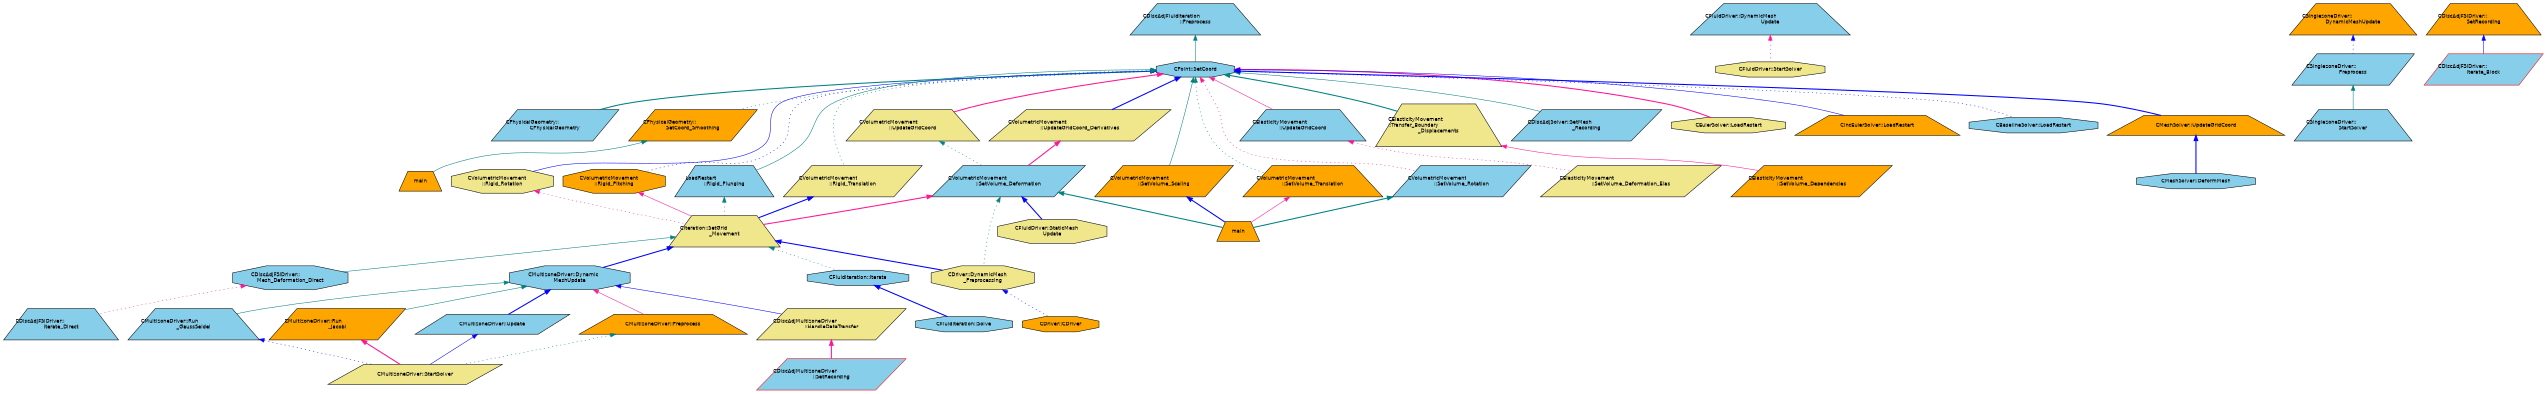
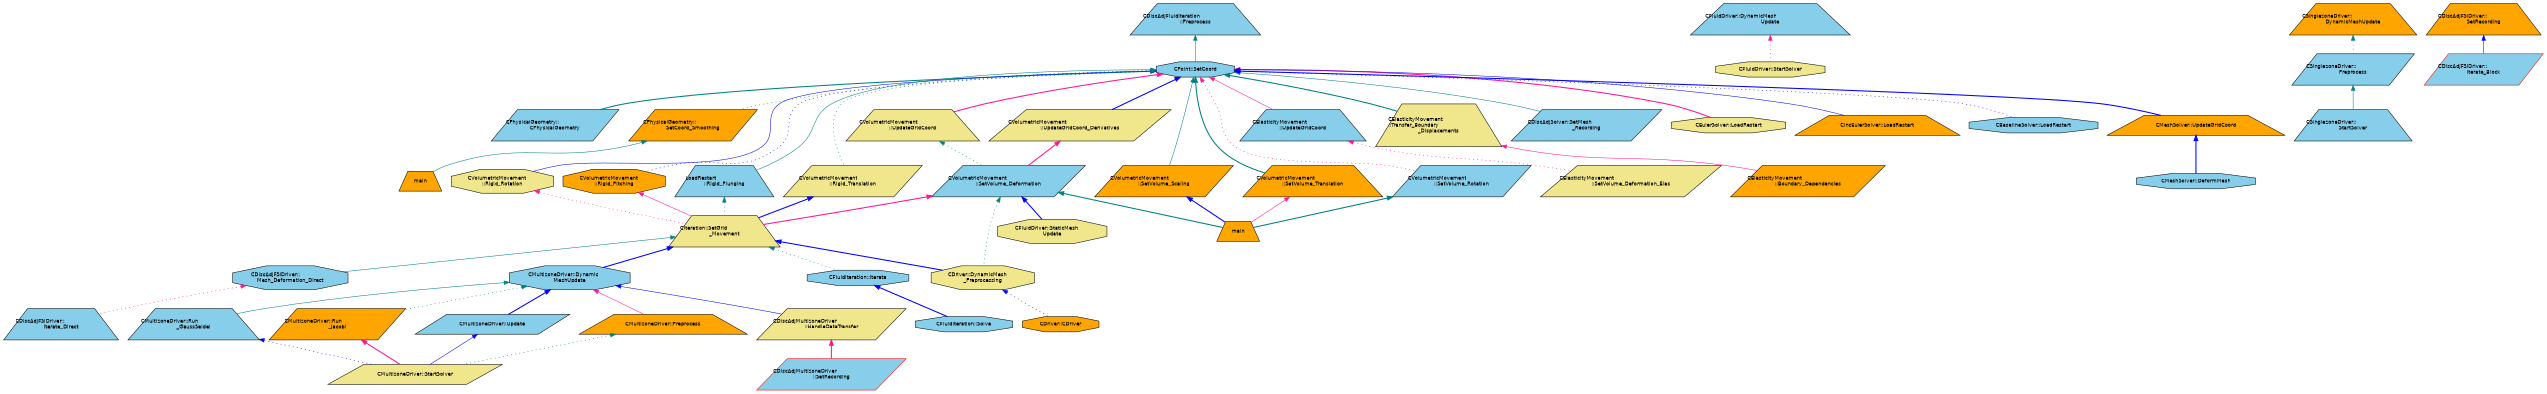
  digraph {
    rankdir=TB
    node [color=black fillcolor=skyblue fontname=Helvetica fontsize=10 shape=trapezium style=filled]
    edge [color=teal dir=back fontname=Helvetica fontsize=10 labelfontname=Helvetica labelfontsize=10 style=bold]
    n1 [fontcolor=black height=0.2 label="CPoint::SetCoord" shape=octagon width=0.4]
    n2 [height=0.2 label="CPhysicalGeometry::\lCPhysicalGeometry" shape=parallelogram width=0.4]
    n3 [fillcolor=orange height=0.2 label="CPhysicalGeometry::\lSetCoord_Smoothing" shape=parallelogram width=0.4]
    n4 [fillcolor=khaki height=0.2 label="CVolumetricMovement\l::UpdateGridCoord" width=0.4]
    n5 [fillcolor=khaki height=0.2 label="CVolumetricMovement\l::UpdateGridCoord_Derivatives" shape=parallelogram width=0.4]
    n6 [fillcolor=khaki height=0.2 label="CVolumetricMovement\l::Rigid_Rotation" shape=octagon width=0.4]
    n7 [fillcolor=orange height=0.2 label="CVolumetricMovement\l::Rigid_Pitching" shape=octagon width=0.4]
    n8 [height=0.2 label="LoadRestart\l::Rigid_Plunging" width=0.4]
    n9 [fillcolor=khaki height=0.2 label="CVolumetricMovement\l::Rigid_Translation" shape=parallelogram width=0.4]
    n10 [fillcolor=orange height=0.2 label="CVolumetricMovement\l::SetVolume_Scaling" shape=parallelogram width=0.4]
    n11 [fillcolor=orange height=0.2 label="CVolumetricMovement\l::SetVolume_Translation" width=0.4]
    n12 [height=0.2 label="CVolumetricMovement\l::SetVolume_Rotation" shape=parallelogram width=0.4]
    n13 [height=0.2 label="CElasticityMovement\l::UpdateGridCoord" width=0.4]
    n14 [fillcolor=khaki height=0.2 label="CElasticityMovement\l::Transfer_Boundary\l_Displacements" width=0.4]
    n15 [height=0.2 label="CDiscAdjSolver::SetMesh\l_Recording" shape=parallelogram width=0.4]
    n16 [fillcolor=khaki height=0.2 label="CEulerSolver::LoadRestart" shape=octagon width=0.4]
    n17 [fillcolor=orange height=0.2 label="CIncEulerSolver::LoadRestart" width=0.4]
    n18 [height=0.2 label="CBaselineSolver::LoadRestart" shape=octagon width=0.4]
    n19 [fillcolor=orange height=0.2 label="CMeshSolver::UpdateGridCoord" width=0.4]
    n20 [fillcolor=orange height=0.2 label=main width=0.4]
    n21 [height=0.2 label="CVolumetricMovement\l::SetVolume_Deformation" shape=parallelogram width=0.4]
    n22 [fillcolor=khaki height=0.2 label="CIteration::SetGrid\l_Movement" width=0.4]
    n23 [fillcolor=orange height=0.2 label=main width=0.4]
    n24 [fillcolor=khaki height=0.2 label="CElasticityMovement\l::SetVolume_Deformation_Elas" shape=parallelogram width=0.4]
-   n25 [fillcolor=orange height=0.2 label="CElasticityMovement\l::SetVolume_Dependencies" shape=parallelogram width=0.4]
+   n25 [fillcolor=orange height=0.2 label="CElasticityMovement\l::Boundary_Dependencies" shape=parallelogram width=0.4]
    n26 [height=0.2 label="CDiscAdjFluidIteration\l::Preprocess" width=0.4]
    n27 [height=0.2 label="CMeshSolver::DeformMesh" shape=octagon width=0.4]
    n28 [fillcolor=khaki height=0.2 label="CDriver::DynamicMesh\l_Preprocessing" shape=octagon width=0.4]
    n29 [fillcolor=khaki height=0.2 label="CFluidDriver::StaticMesh\lUpdate" shape=octagon width=0.4]
    n30 [fillcolor=orange height=0.2 label="CDriver::CDriver" shape=octagon width=0.4]
    n31 [height=0.2 label="CDiscAdjFSIDriver::\lMesh_Deformation_Direct" shape=octagon width=0.4]
    n32 [height=0.2 label="CMultizoneDriver::Dynamic\lMeshUpdate" shape=octagon width=0.4]
    n33 [height=0.2 label="CFluidIteration::Iterate" shape=octagon width=0.4]
    n34 [height=0.2 label="CFluidDriver::DynamicMesh\lUpdate" width=0.4]
    n35 [fillcolor=khaki height=0.2 label="CFluidDriver::StartSolver" shape=octagon width=0.4]
    n36 [height=0.2 label="CDiscAdjFSIDriver::\lIterate_Direct" width=0.4]
    n37 [fillcolor=khaki height=0.2 label="CDiscAdjMultizoneDriver\l::HandleDataTransfer" shape=parallelogram width=0.4]
    n38 [fillcolor=orange height=0.2 label="CMultizoneDriver::Preprocess" width=0.4]
    n39 [height=0.2 label="CMultizoneDriver::Run\l_GaussSeidel" width=0.4]
    n40 [fillcolor=orange height=0.2 label="CMultizoneDriver::Run\l_Jacobi" shape=parallelogram width=0.4]
    n41 [height=0.2 label="CMultizoneDriver::Update" shape=parallelogram width=0.4]
    n42 [fillcolor=orange height=0.2 label="CSinglezoneDriver::\lDynamicMeshUpdate" width=0.4]
    n43 [height=0.2 label="CSinglezoneDriver::\lPreprocess" shape=parallelogram width=0.4]
    n44 [height=0.2 label="CFluidIteration::Solve" shape=octagon width=0.4]
    n45 [fillcolor=orange height=0.2 label="CDiscAdjFSIDriver::\lSetRecording" width=0.4]
    n46 [color=red height=0.2 label="CDiscAdjFSIDriver::\lIterate_Block" shape=parallelogram width=0.4]
    n47 [color=red height=0.2 label="CDiscAdjMultizoneDriver\l::SetRecording" shape=parallelogram width=0.4]
    n48 [fillcolor=khaki height=0.2 label="CMultizoneDriver::StartSolver" shape=parallelogram width=0.4]
    n49 [height=0.2 label="CSinglezoneDriver::\lStartSolver" width=0.4]
    n1 -> n2
    n1 -> n3 [style=dotted]
    n1 -> n4 [color=deeppink]
    n1 -> n5 [color=blue]
    n1 -> n6 [color=blue style=solid]
    n1 -> n7 [color=blue style=dotted]
    n1 -> n8 [style=solid]
    n1 -> n9 [style=dotted]
    n1 -> n10 [style=solid]
-   n1 -> n11 [style=dotted]
+   n1 -> n11
    n1 -> n12 [color=deeppink style=dotted]
    n1 -> n13 [color=deeppink style=solid]
    n1 -> n14
    n1 -> n15 [style=solid]
    n1 -> n16 [color=deeppink]
    n1 -> n17 [color=blue style=solid]
    n1 -> n18 [color=blue style=dotted]
    n1 -> n19 [color=blue]
    n3 -> n20 [style=solid]
    n4 -> n21 [style=dotted]
    n5 -> n21 [color=deeppink]
    n6 -> n22 [color=deeppink style=dotted]
    n7 -> n22 [color=deeppink style=solid]
    n8 -> n22 [style=dotted]
    n9 -> n22 [color=blue]
    n10 -> n23 [color=blue]
    n11 -> n23 [color=deeppink style=solid]
    n12 -> n23
    n13 -> n24 [color=deeppink style=dotted]
    n14 -> n25 [color=deeppink style=solid]
    n19 -> n27 [color=blue]
    n21 -> n22 [color=deeppink]
    n21 -> n23
    n21 -> n28 [style=dotted]
    n21 -> n29 [color=blue]
    n22 -> n28 [color=blue]
    n22 -> n31 [style=solid]
    n22 -> n32 [color=blue]
    n22 -> n33 [style=dotted]
    n26 -> n1 [style=solid]
    n28 -> n30 [color=blue style=dotted]
    n31 -> n36 [color=deeppink style=dotted]
    n32 -> n37 [color=blue style=solid]
    n32 -> n38 [color=deeppink style=solid]
    n32 -> n39 [style=solid]
-   n32 -> n40 [style=solid]
+   n32 -> n40 [style=dotted]
    n32 -> n41 [color=blue]
    n33 -> n44 [color=blue]
    n34 -> n35 [color=deeppink style=dotted]
    n37 -> n47 [color=deeppink]
    n38 -> n48 [style=dotted]
    n39 -> n48 [color=blue style=dotted]
    n40 -> n48 [color=deeppink]
    n41 -> n48 [color=blue style=solid]
-   n42 -> n43 [color=blue style=dotted]
+   n42 -> n43 [style=dotted]
    n43 -> n49 [style=solid]
    n45 -> n46 [color=blue style=solid]
  }
